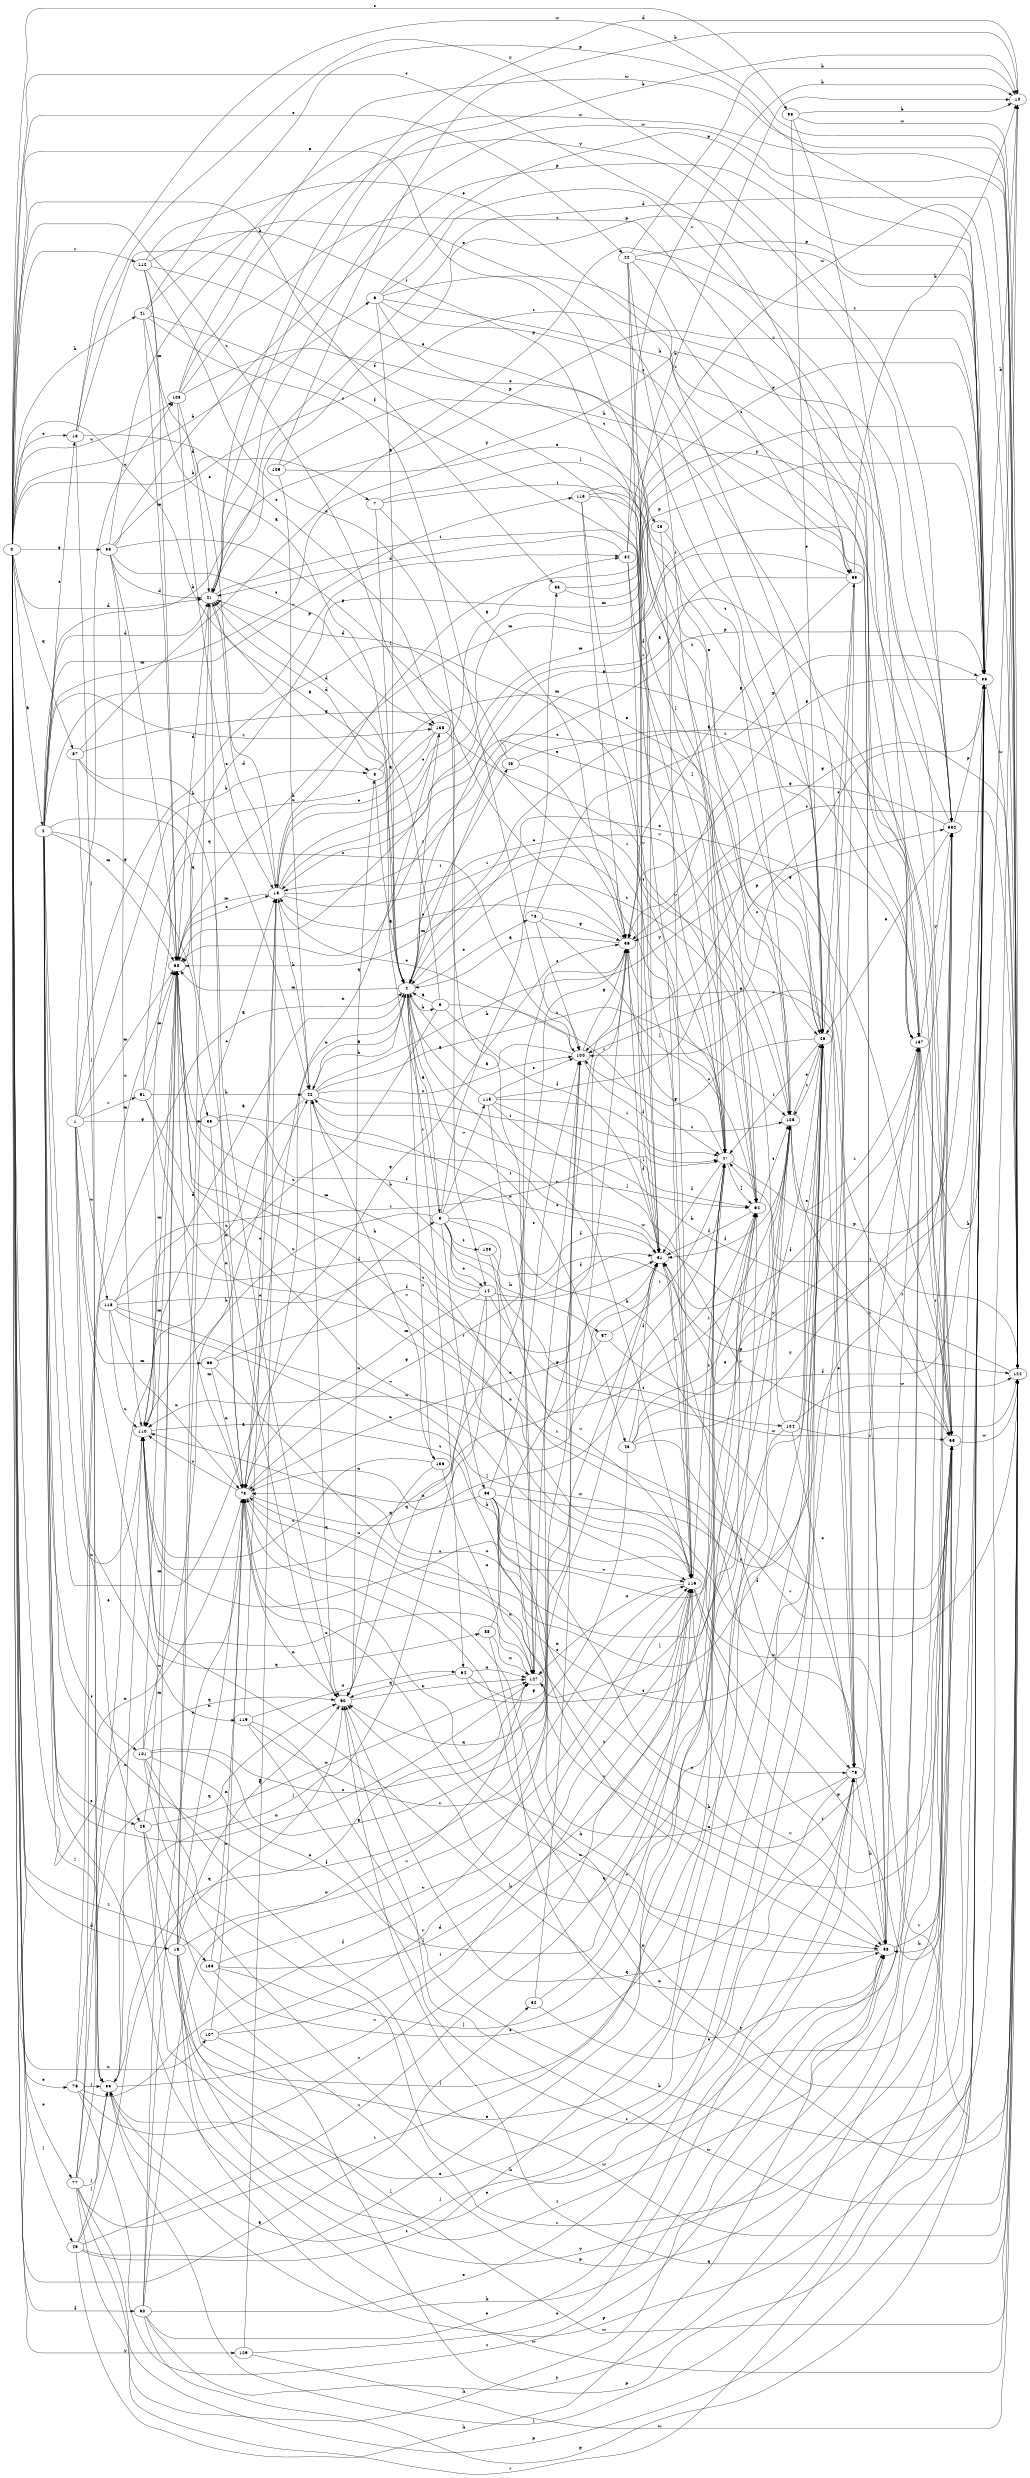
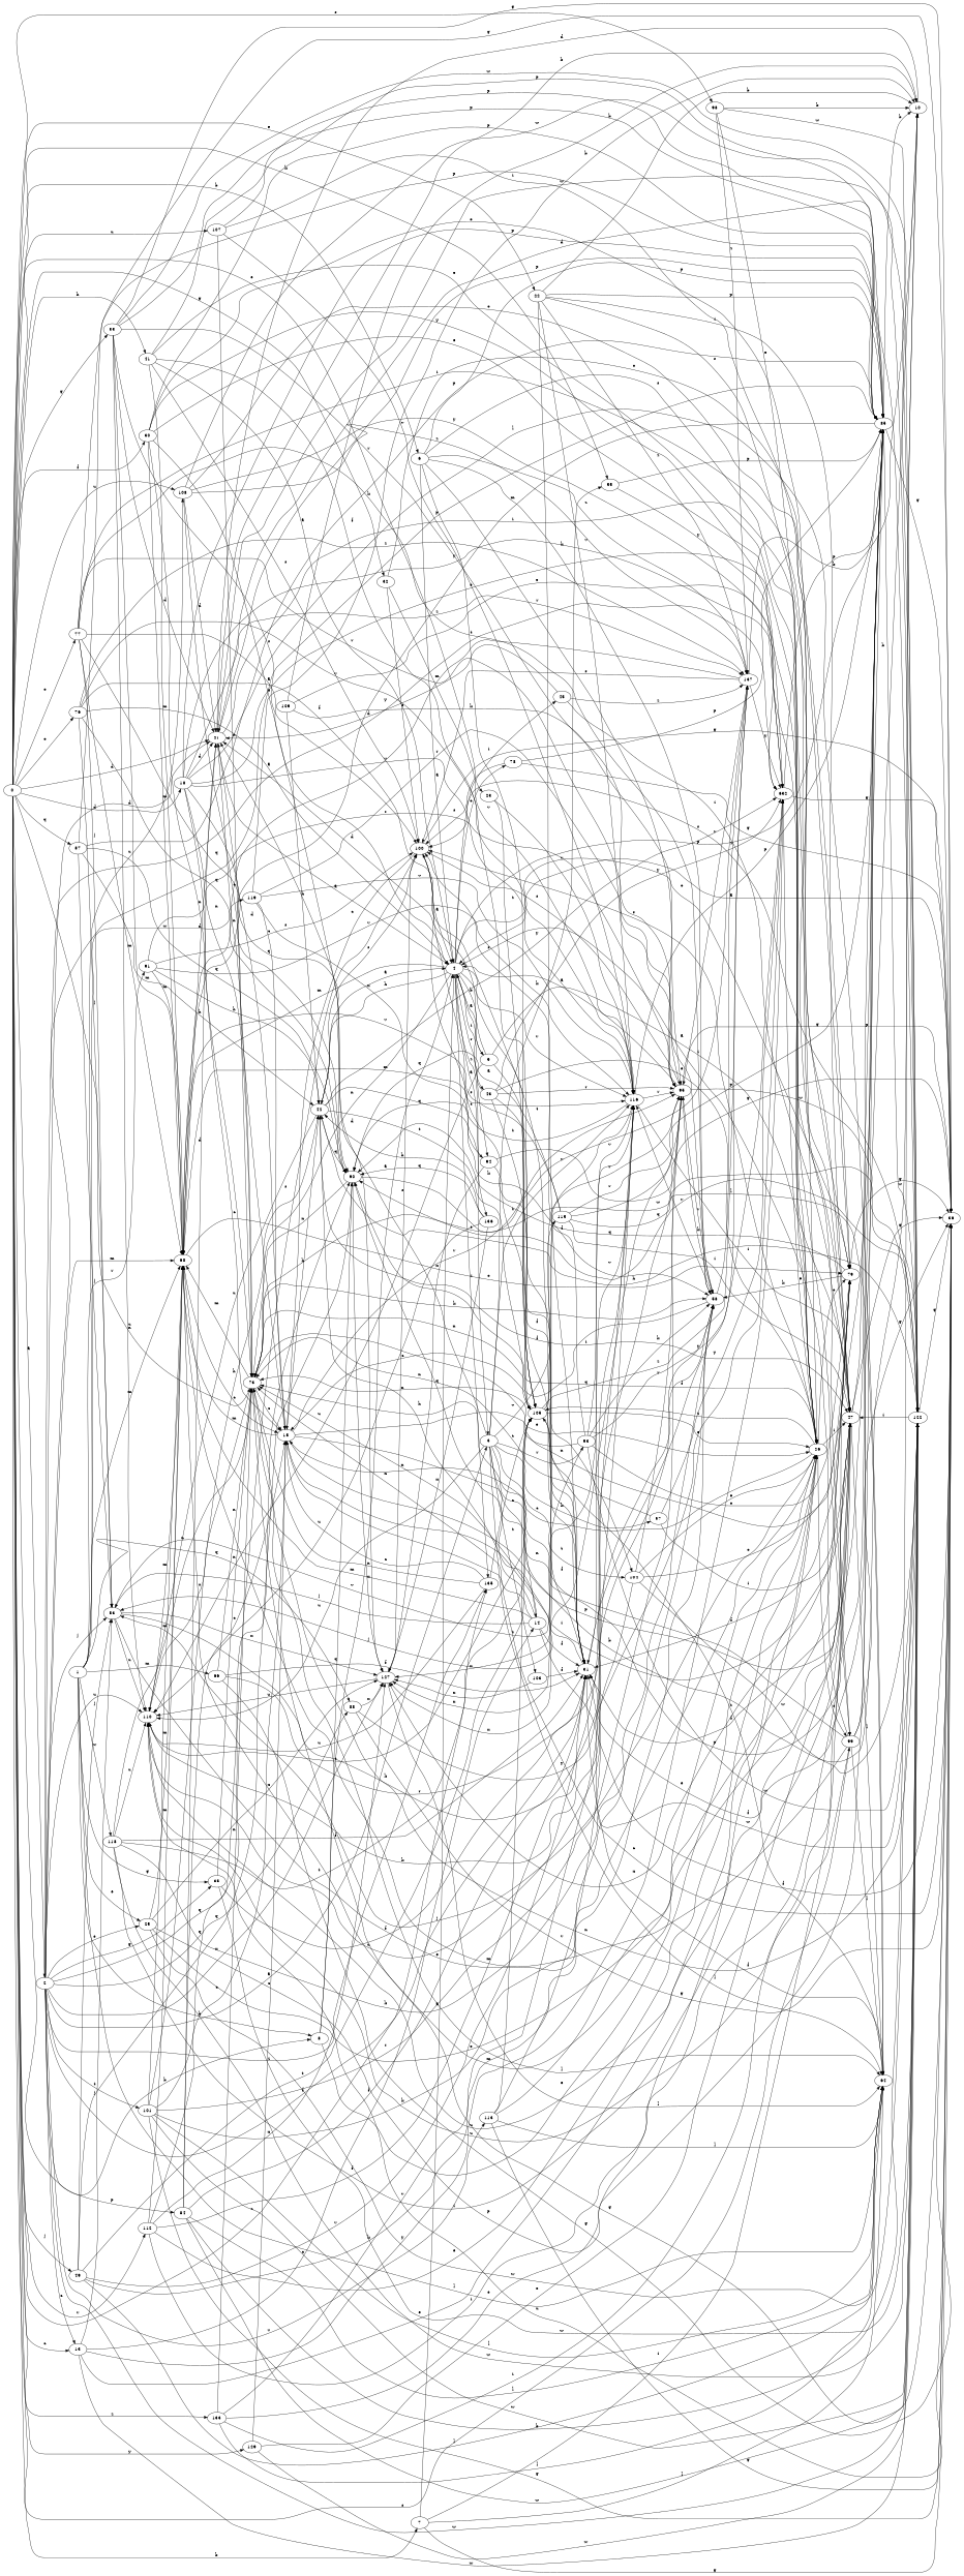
  strict digraph {
    rankdir=LR
    0
    2
    6
    7
    8
    13
    18
    21
    22
    23
    30
    32
    33
    41
    49
    55
    73
    76
    77
    87
    98
    99
    107
    108
    112
    129
    133
    135
    25
    35
    68
    88
    3
    31
    53
    84
    85
    90
    101
    110
    113
    122
    127
    n44 [label=632]
    4
    58
    95
    105
    137
    64
    36
    47
    26
    14
    116
    15
    10
    79
    100
    42
    1
    66
    91
    118
    119
    94
    57
    93
    103
    104
    115
    109
    9
    43
    45
    78
    136
    0 -> 2 [label=a]
    0 -> 6 [label=b]
    0 -> 7 [label=b]
    0 -> 8 [label=b]
    0 -> 13 [label=c]
    0 -> 18 [label=d]
    0 -> 21 [label=d]
    0 -> 22 [label=e]
    0 -> 23 [label=e]
    0 -> 30 [label=f]
    0 -> 32 [label=g]
    0 -> 33 [label=g]
    0 -> 41 [label=h]
    0 -> 49 [label=j]
    0 -> 55 [label=k]
    0 -> 73 [label=n]
    0 -> 76 [label=o]
    0 -> 77 [label=o]
    0 -> 87 [label=q]
    0 -> 98 [label=s]
    0 -> 99 [label=s]
    0 -> 107 [label=u]
    0 -> 108 [label=u]
    0 -> 112 [label=v]
    0 -> 129 [label=y]
    0 -> 133 [label=z]
    0 -> 135 [label=z]
    2 -> 13 [label=c]
    2 -> 21 [label=d]
    2 -> 135 [label=z]
    2 -> 25 [label=e]
    2 -> 35 [label=g]
    2 -> 68 [label=m]
+   2 -> 88 [label=q]
    2 -> 3 [label=a]
    2 -> 31 [label=f]
    2 -> 53 [label=j]
    2 -> 84 [label=p]
    2 -> 85 [label=p]
    2 -> 90 [label=q]
    2 -> 101 [label=t]
    2 -> 110 [label=u]
    2 -> 113 [label=v]
    2 -> 122 [label=w]
    2 -> 127 [label=x]
    2 -> n44 [label=y]
    6 -> 99 [label=s]
    6 -> 85 [label=p]
    6 -> 4 [label=a]
    6 -> 58 [label=k]
    6 -> 95 [label=r]
    6 -> 105 [label=t]
    6 -> 137 [label=z]
    7 -> 4 [label=a]
    7 -> 64 [label=l]
    7 -> 36 [label=g]
    7 -> 47 [label=i]
-   90 -> 8 [label=q]
+   8 -> 90 [label=q]
    8 -> 4 [label=a]
    8 -> 26 [label=e]
    13 -> 53 [label=j]
    13 -> 122 [label=w]
    13 -> n44 [label=y]
    13 -> 26 [label=e]
    13 -> 14 [label=c]
    18 -> 21 [label=d]
    18 -> 73 [label=n]
    18 -> 85 [label=p]
    18 -> 90 [label=q]
    18 -> n44 [label=y]
    18 -> 137 [label=z]
    18 -> 64 [label=l]
    18 -> 26 [label=e]
    18 -> 116 [label=v]
    18 -> 15 [label=c]
    21 -> 73 [label=n]
    21 -> 85 [label=p]
    21 -> 122 [label=w]
    21 -> 4 [label=a]
    21 -> 47 [label=i]
    21 -> 10 [label=b]
    22 -> 99 [label=s]
    22 -> 31 [label=f]
    22 -> 85 [label=p]
    22 -> 137 [label=z]
    22 -> 47 [label=i]
    22 -> 116 [label=v]
    22 -> 10 [label=b]
    23 -> 105 [label=t]
    23 -> 116 [label=v]
    30 -> 73 [label=n]
    30 -> 68 [label=m]
    30 -> 85 [label=p]
    30 -> 127 [label=x]
    30 -> n44 [label=y]
    30 -> 26 [label=e]
    30 -> 79 [label=o]
    32 -> 116 [label=v]
    32 -> 79 [label=o]
    32 -> 100 [label=s]
    33 -> 21 [label=d]
    33 -> 68 [label=m]
    33 -> 85 [label=p]
    33 -> 110 [label=u]
    33 -> 122 [label=w]
    33 -> 95 [label=r]
    33 -> 36 [label=g]
-   33 -> 135 [label=s]
+   33 -> 100 [label=s]
    41 -> 68 [label=m]
    41 -> 31 [label=f]
    41 -> 85 [label=p]
    41 -> 4 [label=a]
    41 -> 26 [label=e]
    41 -> 100 [label=s]
    49 -> 53 [label=j]
    49 -> 90 [label=q]
    49 -> 58 [label=k]
    49 -> 105 [label=t]
    49 -> 64 [label=l]
    49 -> 116 [label=v]
    55 -> 85 [label=p]
    55 -> n44 [label=y]
    73 -> 68 [label=m]
    73 -> 110 [label=u]
    73 -> 58 [label=k]
    73 -> 137 [label=t]
    73 -> 64 [label=l]
    73 -> 36 [label=g]
    73 -> 15 [label=c]
    76 -> 31 [label=f]
    76 -> 53 [label=j]
    76 -> 90 [label=q]
    76 -> 4 [label=a]
    76 -> 137 [label=z]
    76 -> 116 [label=v]
    77 -> 68 [label=m]
    77 -> 53 [label=j]
    77 -> 85 [label=p]
    77 -> 90 [label=q]
    77 -> 4 [label=a]
    77 -> 58 [label=k]
    77 -> 95 [label=r]
    77 -> 47 [label=i]
    87 -> 53 [label=j]
    87 -> 85 [label=p]
    87 -> 90 [label=q]
    87 -> 36 [label=g]
    87 -> 42 [label=h]
    98 -> 122 [label=w]
    98 -> 137 [label=z]
    98 -> 26 [label=e]
    98 -> 10 [label=b]
    99 -> 73 [label=n]
    99 -> 68 [label=m]
    99 -> 110 [label=u]
    99 -> 4 [label=a]
    99 -> 36 [label=g]
    99 -> 10 [label=b]
    107 -> 73 [label=n]
    107 -> 85 [label=p]
    107 -> 47 [label=i]
    107 -> 116 [label=v]
    108 -> 21 [label=d]
    108 -> 122 [label=w]
    108 -> n44 [label=y]
    108 -> 137 [label=z]
    108 -> 15 [label=c]
    108 -> 79 [label=o]
    112 -> 68 [label=m]
    112 -> 31 [label=f]
    112 -> 127 [label=x]
    112 -> 47 [label=i]
    112 -> 26 [label=e]
    112 -> 15 [label=c]
    129 -> 122 [label=w]
    129 -> 15 [label=c]
    129 -> 79 [label=o]
    133 -> 73 [label=n]
    133 -> 64 [label=l]
-   133 -> 47 [label=d]
+   133 -> 47 [label=i]
    133 -> 26 [label=e]
    133 -> 116 [label=v]
    135 -> 73 [label=n]
    135 -> 110 [label=u]
    135 -> 105 [label=t]
    135 -> 15 [label=c]
    25 -> 68 [label=m]
    25 -> 85 [label=p]
    25 -> 122 [label=w]
    25 -> 127 [label=x]
    25 -> 79 [label=o]
    35 -> 73 [label=n]
    35 -> 31 [label=f]
    35 -> 122 [label=w]
    68 -> 21 [label=d]
    68 -> 116 [label=v]
    68 -> 15 [label=c]
    68 -> 79 [label=o]
    88 -> 127 [label=x]
    88 -> n44 [label=y]
    88 -> 36 [label=g]
    3 -> 21 [label=d]
    3 -> 55 [label=k]
    3 -> 85 [label=p]
    3 -> 110 [label=u]
    3 -> 64 [label=l]
    3 -> 14 [label=c]
    3 -> 116 [label=v]
    3 -> 57 [label=k]
    3 -> 93 [label=r]
    3 -> 103 [label=t]
    3 -> 104 [label=t]
    3 -> 115 [label=v]
    31 -> 73 [label=n]
    31 -> 116 [label=v]
    53 -> 110 [label=u]
    53 -> 127 [label=x]
    53 -> 58 [label=k]
    53 -> 26 [label=e]
    53 -> 116 [label=v]
    84 -> 21 [label=d]
    84 -> 31 [label=f]
    84 -> 122 [label=w]
    84 -> 64 [label=l]
-   15 -> 84 [label=c]
+   84 -> 15 [label=c]
    84 -> 10 [label=b]
    85 -> 73 [label=n]
    85 -> 68 [label=m]
    85 -> 31 [label=f]
    85 -> 122 [label=w]
    85 -> 36 [label=g]
    85 -> 10 [label=b]
    90 -> 73 [label=n]
    90 -> 122 [label=w]
    90 -> 127 [label=x]
    101 -> 68 [label=m]
    101 -> 122 [label=w]
    101 -> 58 [label=k]
    101 -> 95 [label=r]
    101 -> 64 [label=l]
    101 -> 36 [label=g]
    101 -> 100 [label=s]
    101 -> 42 [label=h]
    110 -> 68 [label=m]
    110 -> 58 [label=k]
    110 -> 105 [label=t]
    113 -> 105 [label=t]
    113 -> 64 [label=l]
    113 -> 36 [label=g]
    113 -> 26 [label=e]
    113 -> 116 [label=v]
    122 -> 21 [label=d]
    122 -> 73 [label=n]
    122 -> 90 [label=q]
    122 -> 36 [label=g]
    122 -> 47 [label=i]
    122 -> 100 [label=s]
    122 -> 42 [label=h]
    127 -> 110 [label=u]
    127 -> 64 [label=l]
    127 -> 100 [label=s]
-   n44 -> 68 [label=m]
    n44 -> 85 [label=p]
    n44 -> 36 [label=g]
    n44 -> 26 [label=e]
    4 -> 73 [label=n]
    4 -> 135 [label=z]
    4 -> 68 [label=m]
    4 -> 3 [label=a]
    4 -> 85 [label=p]
    4 -> 116 [label=v]
    4 -> 79 [label=o]
    4 -> 42 [label=h]
    4 -> 94 [label=r]
-   104 -> 4 [label=t]
+   4 -> 104 [label=t]
    4 -> 9 [label=b]
    4 -> 43 [label=i]
    4 -> 45 [label=i]
    4 -> 78 [label=o]
    4 -> 136 [label=z]
    58 -> 73 [label=n]
    58 -> 95 [label=r]
    58 -> 137 [label=z]
    58 -> 116 [label=v]
    95 -> 53 [label=j]
    95 -> 122 [label=w]
    95 -> 4 [label=a]
    95 -> 58 [label=k]
    95 -> 36 [label=g]
    95 -> 100 [label=s]
    105 -> 31 [label=f]
    105 -> 95 [label=r]
    105 -> 137 [label=z]
    105 -> 26 [label=e]
    105 -> 15 [label=c]
    137 -> 68 [label=m]
    137 -> 31 [label=f]
    137 -> n44 [label=y]
    137 -> 95 [label=r]
    137 -> 10 [label=b]
    137 -> 100 [label=s]
    64 -> 31 [label=f]
    64 -> 105 [label=t]
    36 -> 31 [label=f]
    36 -> 110 [label=u]
    36 -> 4 [label=a]
    36 -> 15 [label=c]
    47 -> 68 [label=m]
    47 -> 31 [label=f]
    47 -> 85 [label=p]
    47 -> 110 [label=u]
    47 -> 64 [label=l]
    47 -> 36 [label=g]
    26 -> 99 [label=s]
    26 -> 53 [label=j]
    26 -> 90 [label=q]
    26 -> 105 [label=t]
    26 -> 47 [label=i]
    26 -> 15 [label=c]
    26 -> 79 [label=o]
    26 -> 100 [label=s]
    14 -> 73 [label=n]
    14 -> 68 [label=m]
    14 -> 31 [label=f]
    14 -> 53 [label=j]
    14 -> 90 [label=q]
    14 -> 122 [label=w]
    14 -> 42 [label=h]
    116 -> 68 [label=m]
    116 -> 85 [label=p]
    116 -> 127 [label=x]
    116 -> 95 [label=r]
    116 -> 47 [label=i]
    15 -> 21 [label=d]
    15 -> 68 [label=m]
    15 -> 85 [label=p]
    15 -> 95 [label=r]
    15 -> 47 [label=i]
    15 -> 26 [label=e]
    15 -> 10 [label=b]
    15 -> 42 [label=h]
    10 -> 21 [label=d]
    79 -> 31 [label=f]
    79 -> 90 [label=q]
    79 -> 127 [label=x]
    79 -> 58 [label=k]
    79 -> 36 [label=g]
    100 -> 4 [label=a]
    100 -> 105 [label=t]
    100 -> 36 [label=g]
    100 -> 15 [label=c]
    42 -> 90 [label=q]
    42 -> 110 [label=u]
    42 -> n44 [label=y]
    42 -> 4 [label=a]
    42 -> 58 [label=k]
    42 -> 105 [label=t]
    42 -> 47 [label=i]
    42 -> 100 [label=s]
    1 -> 8 [label=b]
    1 -> 108 [label=u]
    1 -> 25 [label=e]
    1 -> 35 [label=g]
    1 -> 68 [label=m]
    1 -> 88 [label=q]
    1 -> 64 [label=l]
    1 -> 66 [label=m]
    1 -> 91 [label=r]
    1 -> 118 [label=w]
    1 -> 119 [label=w]
    66 -> 73 [label=n]
    66 -> 31 [label=f]
    66 -> 95 [label=r]
    66 -> 36 [label=g]
    91 -> 68 [label=m]
    91 -> 95 [label=r]
    91 -> 116 [label=v]
    91 -> 100 [label=s]
    91 -> 42 [label=h]
    118 -> 73 [label=n]
    118 -> 31 [label=f]
    118 -> 110 [label=u]
    118 -> 122 [label=w]
    118 -> 58 [label=k]
    118 -> 105 [label=t]
    118 -> 47 [label=i]
    119 -> 95 [label=r]
    119 -> 116 [label=v]
    119 -> 15 [label=c]
    119 -> 10 [label=b]
    119 -> 94 [label=x]
    94 -> 90 [label=q]
    94 -> 127 [label=x]
    94 -> 105 [label=t]
    94 -> 36 [label=g]
    57 -> 73 [label=n]
    57 -> n44 [label=y]
    57 -> 47 [label=i]
    93 -> 73 [label=n]
    93 -> 122 [label=w]
    93 -> 127 [label=x]
    93 -> n44 [label=y]
    93 -> 58 [label=k]
    93 -> 116 [label=v]
    93 -> 79 [label=o]
    93 -> 100 [label=s]
    103 -> 31 [label=f]
    103 -> 127 [label=x]
    104 -> 110 [label=u]
    104 -> 122 [label=w]
    104 -> 95 [label=r]
    104 -> 26 [label=e]
    104 -> 79 [label=o]
    115 -> 85 [label=p]
    115 -> 127 [label=x]
    115 -> 4 [label=a]
    115 -> 95 [label=r]
    115 -> 64 [label=l]
    115 -> 47 [label=i]
    115 -> 100 [label=s]
    109 -> 58 [label=k]
    109 -> 26 [label=e]
    109 -> 10 [label=b]
    109 -> 42 [label=h]
    9 -> 21 [label=d]
    9 -> 31 [label=f]
    9 -> 110 [label=u]
    9 -> 4 [label=a]
    9 -> 47 [label=i]
    43 -> 31 [label=f]
    43 -> 90 [label=q]
    43 -> n44 [label=y]
    43 -> 95 [label=r]
    43 -> 105 [label=t]
    43 -> 26 [label=e]
    45 -> 21 [label=d]
    45 -> 137 [label=z]
    45 -> 47 [label=i]
    78 -> 85 [label=p]
-   78 -> 64 [label=l]
+   99 -> 64 [label=l]
    78 -> 36 [label=g]
    78 -> 100 [label=s]
    136 -> 90 [label=q]
    136 -> 110 [label=u]
    136 -> 127 [label=x]
    136 -> 42 [label=h]
  }
